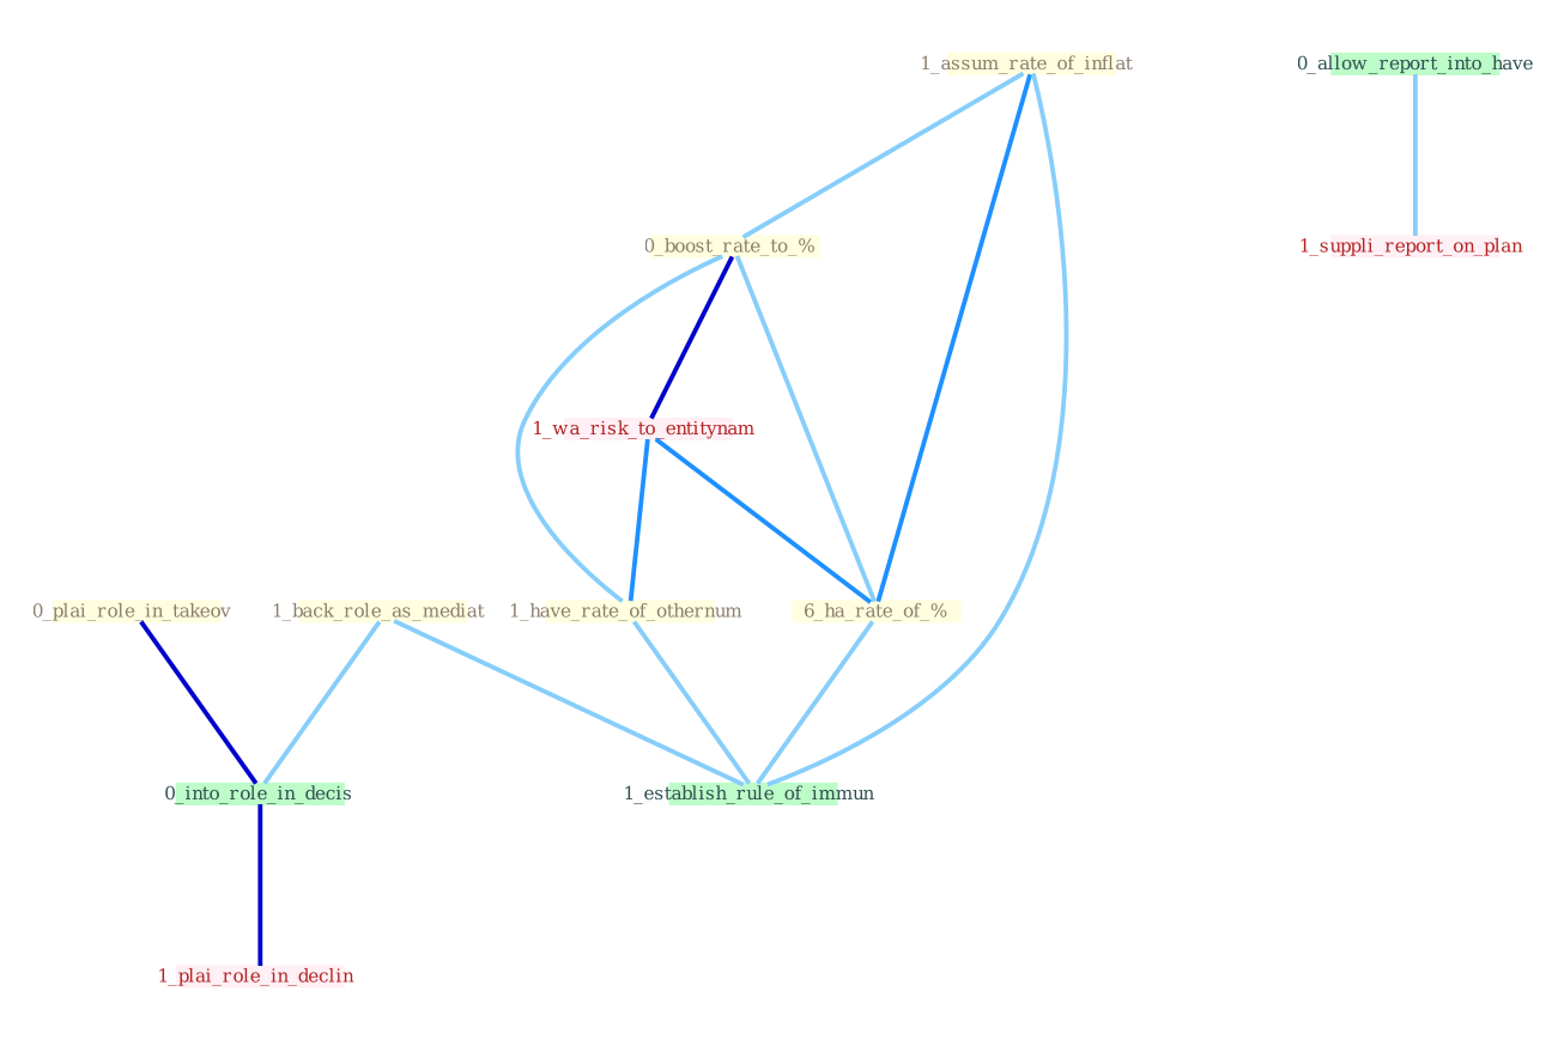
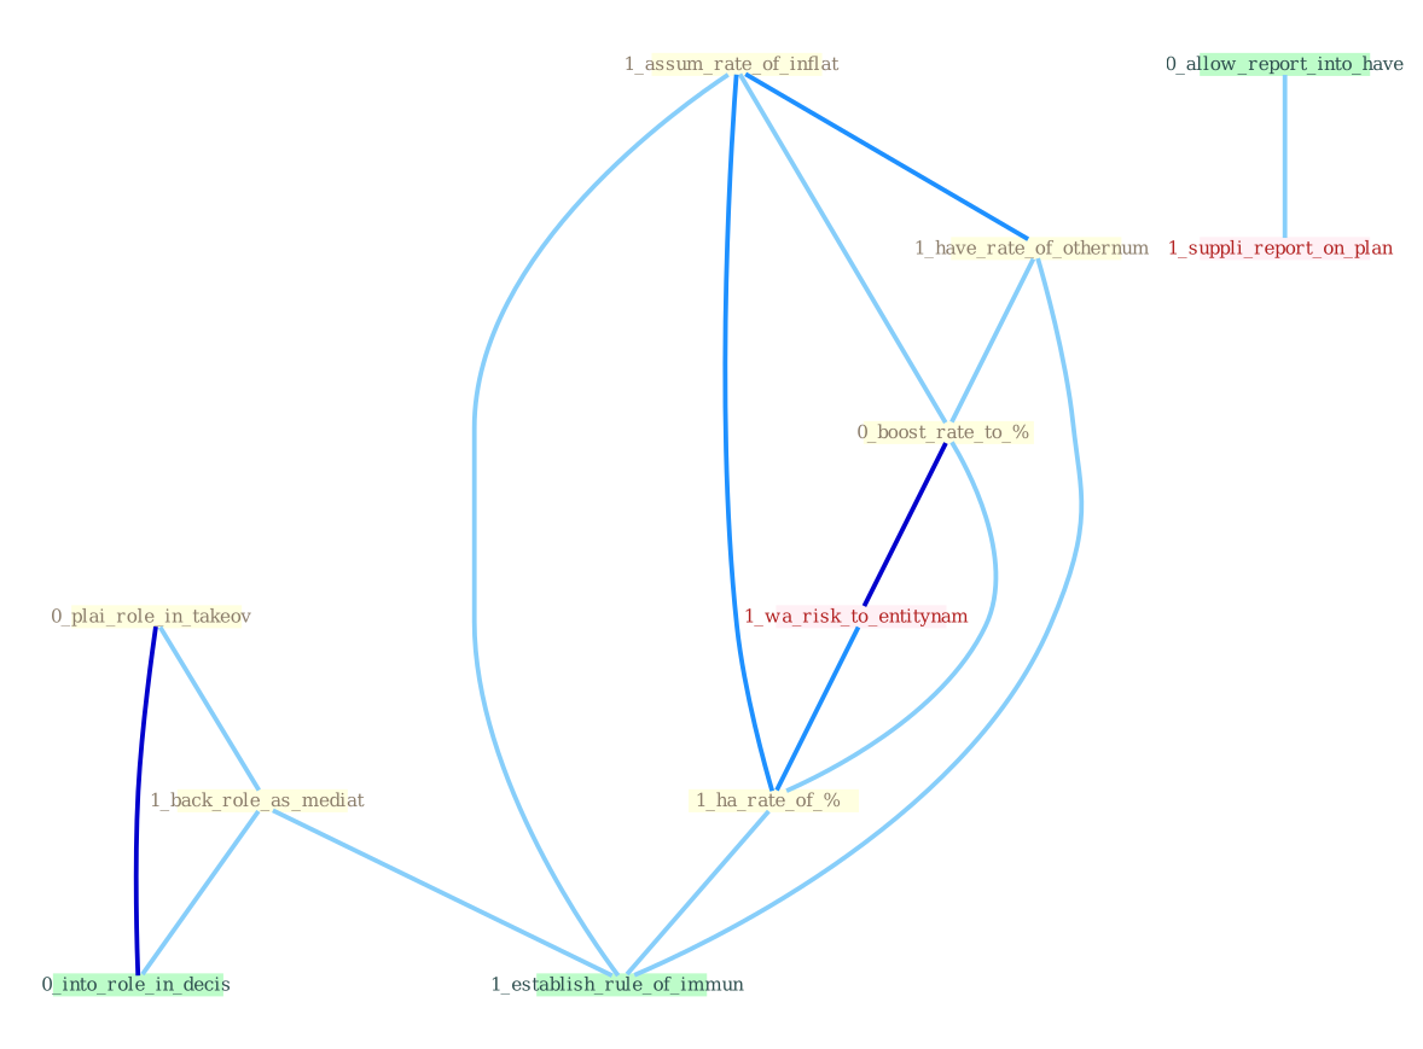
  graph {
    node [color="#ffffe0" fixedsize=true fontcolor="#8b7d6b" fontsize=4 shape=polygon style=filled]
    edge [color="#87cefa" w=1]
    "0_plai_role_in_takeov " [height=.06 width=.5]
    "1_assum_rate_of_inflat " [height=.06 width=.5]
    "1_have_rate_of_othernum " [height=.06 width=.5]
    "0_boost_rate_to_% " [height=.06 width=.5]
    "1_back_role_as_mediat " [height=.06 width=.5]
-   "1_ha_rate_of_% " [height=.06 width=.5 label="6_ha_rate_of_%"]
+   "1_ha_rate_of_% " [height=.06 width=.5]
    "1_wa_risk_to_entitynam " [color="#fff0f5" fontcolor="#b22222" height=.06 width=.5]
-   "1_plai_role_in_declin " [color="#fff0f5" fontcolor="#b22222" height=.06 width=.5]
    "1_suppli_report_on_plan " [color="#fff0f5" fontcolor="#b22222" height=.06 width=.5]
    n10 [color="#BDFCC9" fontcolor="#2f4f4f" height=.06 label="0_into_role_in_decis" width=.5]
    "1_establish_rule_of_immun " [color="#BDFCC9" fontcolor="#2f4f4f" height=.06 width=.5]
    n12 [color="#BDFCC9" fontcolor="#2f4f4f" height=.06 label="0_allow_report_into_have" width=.5]
    subgraph sub_1 {
      "0_plai_role_in_takeov "
      "1_assum_rate_of_inflat "
      "1_have_rate_of_othernum "
      "0_boost_rate_to_% "
      "1_back_role_as_mediat "
      "1_ha_rate_of_% "
    }
    subgraph sub_2 {
      "1_wa_risk_to_entitynam "
-     "1_plai_role_in_declin "
      "1_suppli_report_on_plan "
    }
+   "0_plai_role_in_takeov " -- "1_back_role_as_mediat "
    "0_plai_role_in_takeov " -- n10 [color="#0000cd" w=3]
-   "1_wa_risk_to_entitynam " -- "1_have_rate_of_othernum " [color="#1e90ff" w=2]
+   "1_assum_rate_of_inflat " -- "1_have_rate_of_othernum " [color="#1e90ff" w=2]
    "1_assum_rate_of_inflat " -- "0_boost_rate_to_% "
    "1_assum_rate_of_inflat " -- "1_ha_rate_of_% " [color="#1e90ff" w=2]
    "1_assum_rate_of_inflat " -- "1_establish_rule_of_immun "
    "1_have_rate_of_othernum " -- "0_boost_rate_to_% "
    "1_have_rate_of_othernum " -- "1_establish_rule_of_immun "
    "0_boost_rate_to_% " -- "1_ha_rate_of_% " [w=2]
    "0_boost_rate_to_% " -- "1_wa_risk_to_entitynam " [color="#0000cd"]
    "1_back_role_as_mediat " -- n10
    "1_back_role_as_mediat " -- "1_establish_rule_of_immun "
    "1_ha_rate_of_% " -- "1_establish_rule_of_immun "
    "1_wa_risk_to_entitynam " -- "1_ha_rate_of_% " [color="#1e90ff" w=2]
-   n10 -- "1_plai_role_in_declin " [color="#0000cd" w=3]
    n12 -- "1_suppli_report_on_plan "
  }
